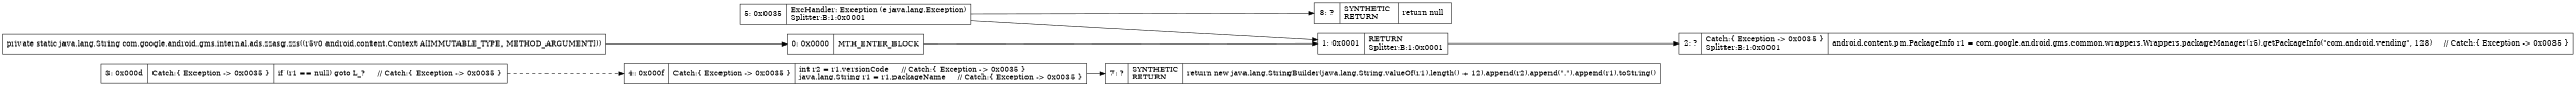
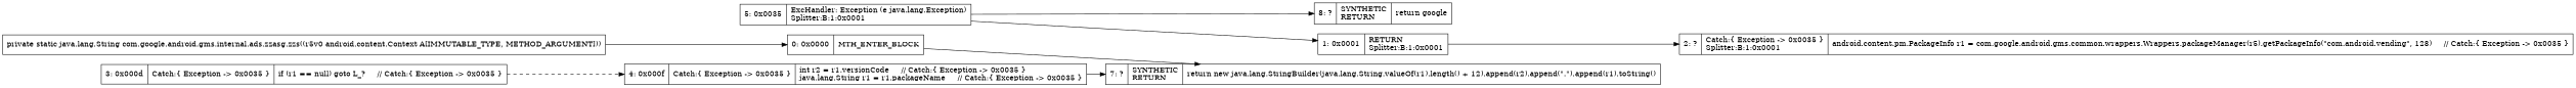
  digraph {
    rankdir=LR
    node [shape=record]
    n1 [label="{0\:\ 0x0000|MTH_ENTER_BLOCK\l}"]
    n2 [label="{1\:\ 0x0001|RETURN\lSplitter:B:1:0x0001\l}"]
    n3 [label="{2\:\ ?|Catch:\{ Exception \-\> 0x0035 \}\lSplitter:B:1:0x0001\l|android.content.pm.PackageInfo r1 = com.google.android.gms.common.wrappers.Wrappers.packageManager(r5).getPackageInfo(\"com.android.vending\", 128)     \/\/ Catch:\{ Exception \-\> 0x0035 \}\l}"]
    n4 [label="{5\:\ 0x0035|ExcHandler: Exception (e java.lang.Exception)\lSplitter:B:1:0x0001\l}"]
-   n5 [label="{8\:\ ?|SYNTHETIC\lRETURN\l|return null\l}"]
+   n5 [label="{8\:\ ?|SYNTHETIC\lRETURN\l|return google\l}"]
    n6 [label="{3\:\ 0x000d|Catch:\{ Exception \-\> 0x0035 \}\l|if (r1 == null) goto L_?     \/\/ Catch:\{ Exception \-\> 0x0035 \}\l}"]
    n7 [label="{4\:\ 0x000f|Catch:\{ Exception \-\> 0x0035 \}\l|int r2 = r1.versionCode     \/\/ Catch:\{ Exception \-\> 0x0035 \}\ljava.lang.String r1 = r1.packageName     \/\/ Catch:\{ Exception \-\> 0x0035 \}\l}"]
    n8 [label="{7\:\ ?|SYNTHETIC\lRETURN\l|return new java.lang.StringBuilder(java.lang.String.valueOf(r1).length() + 12).append(r2).append(\".\").append(r1).toString()\l}"]
    n9 [label="{private static java.lang.String com.google.android.gms.internal.ads.zzasg.zzs((r5v0 android.content.Context A[IMMUTABLE_TYPE, METHOD_ARGUMENT])) }"]
-   n1 -> n2
+   n1 -> n8
    n2 -> n3
    n4 -> n2
    n4 -> n5
    n6 -> n7 [style=dashed]
    n7 -> n8
    n9 -> n1
  }
